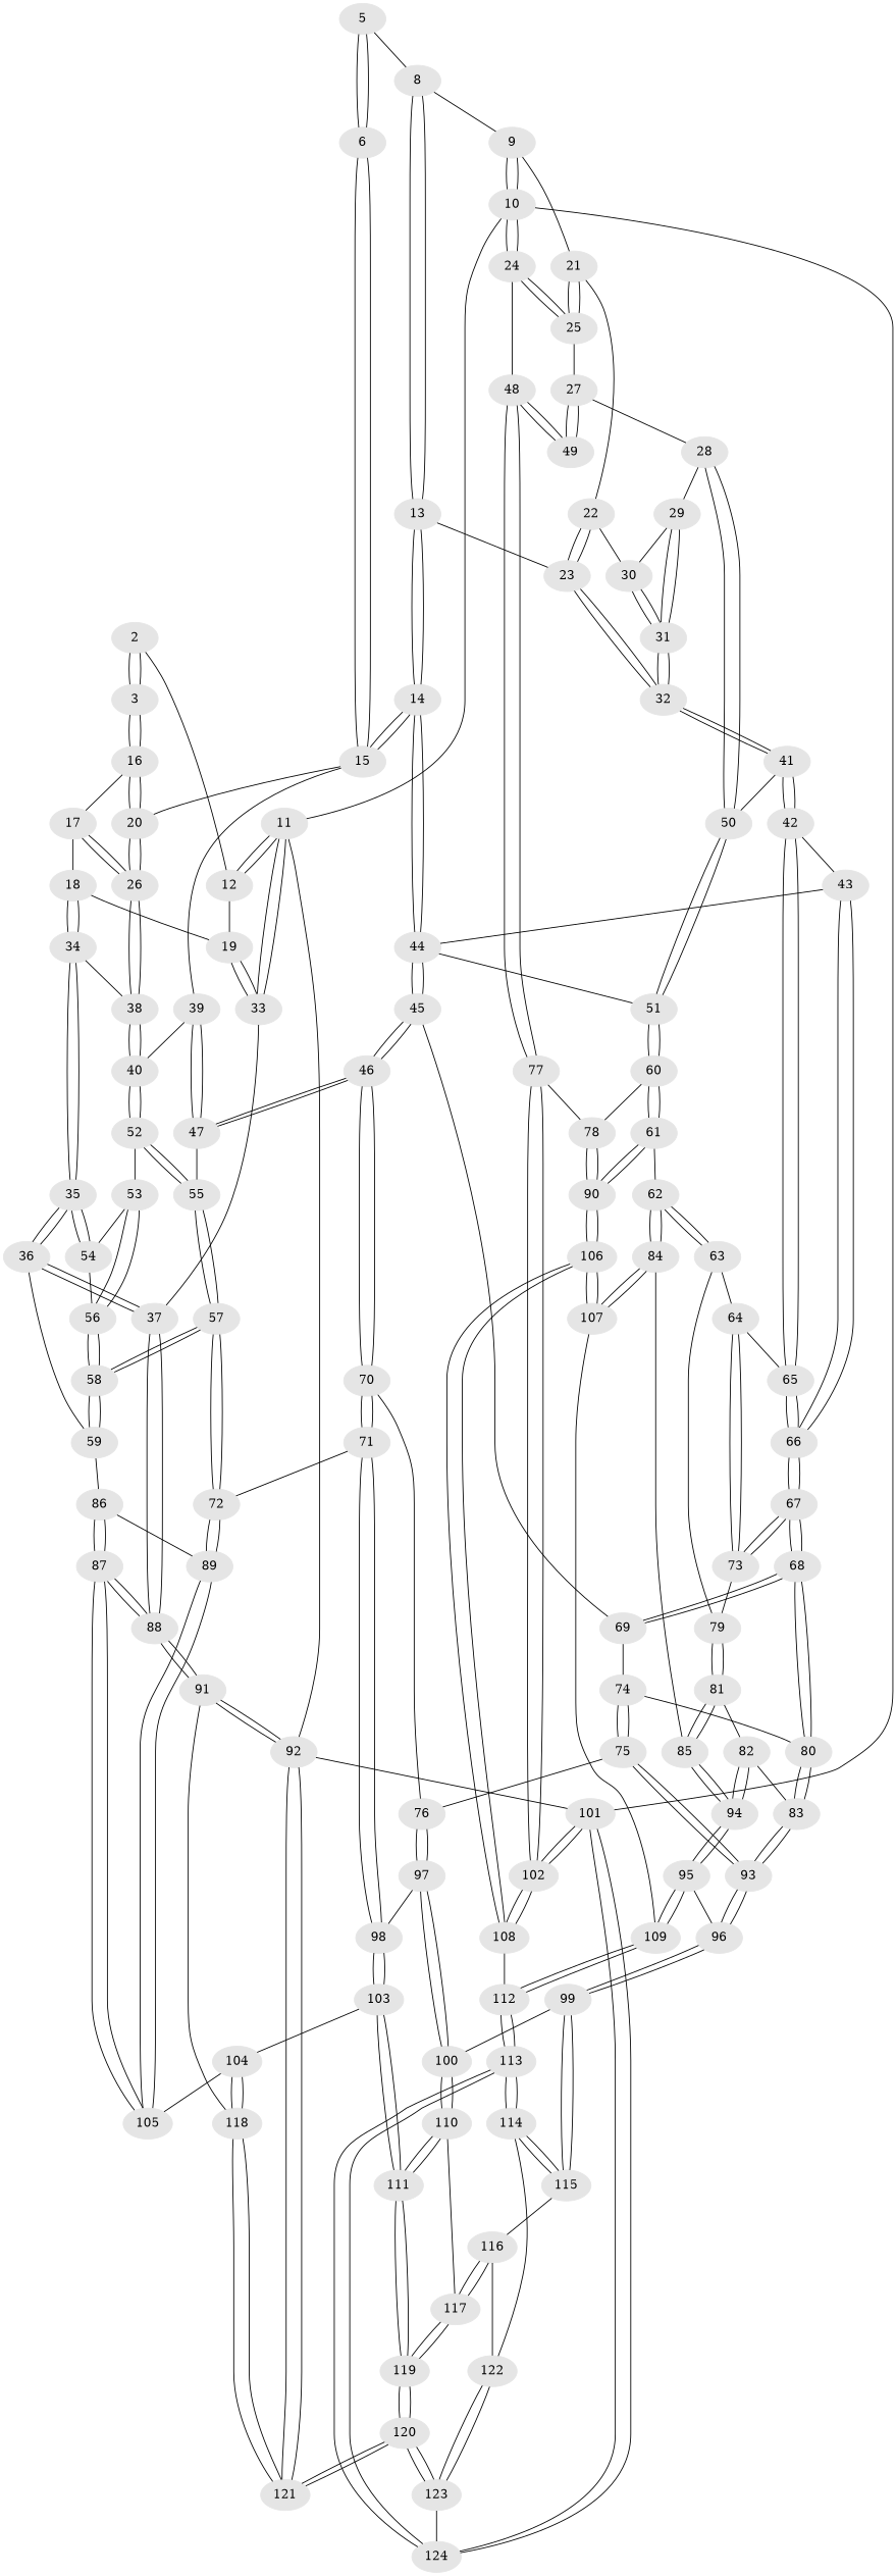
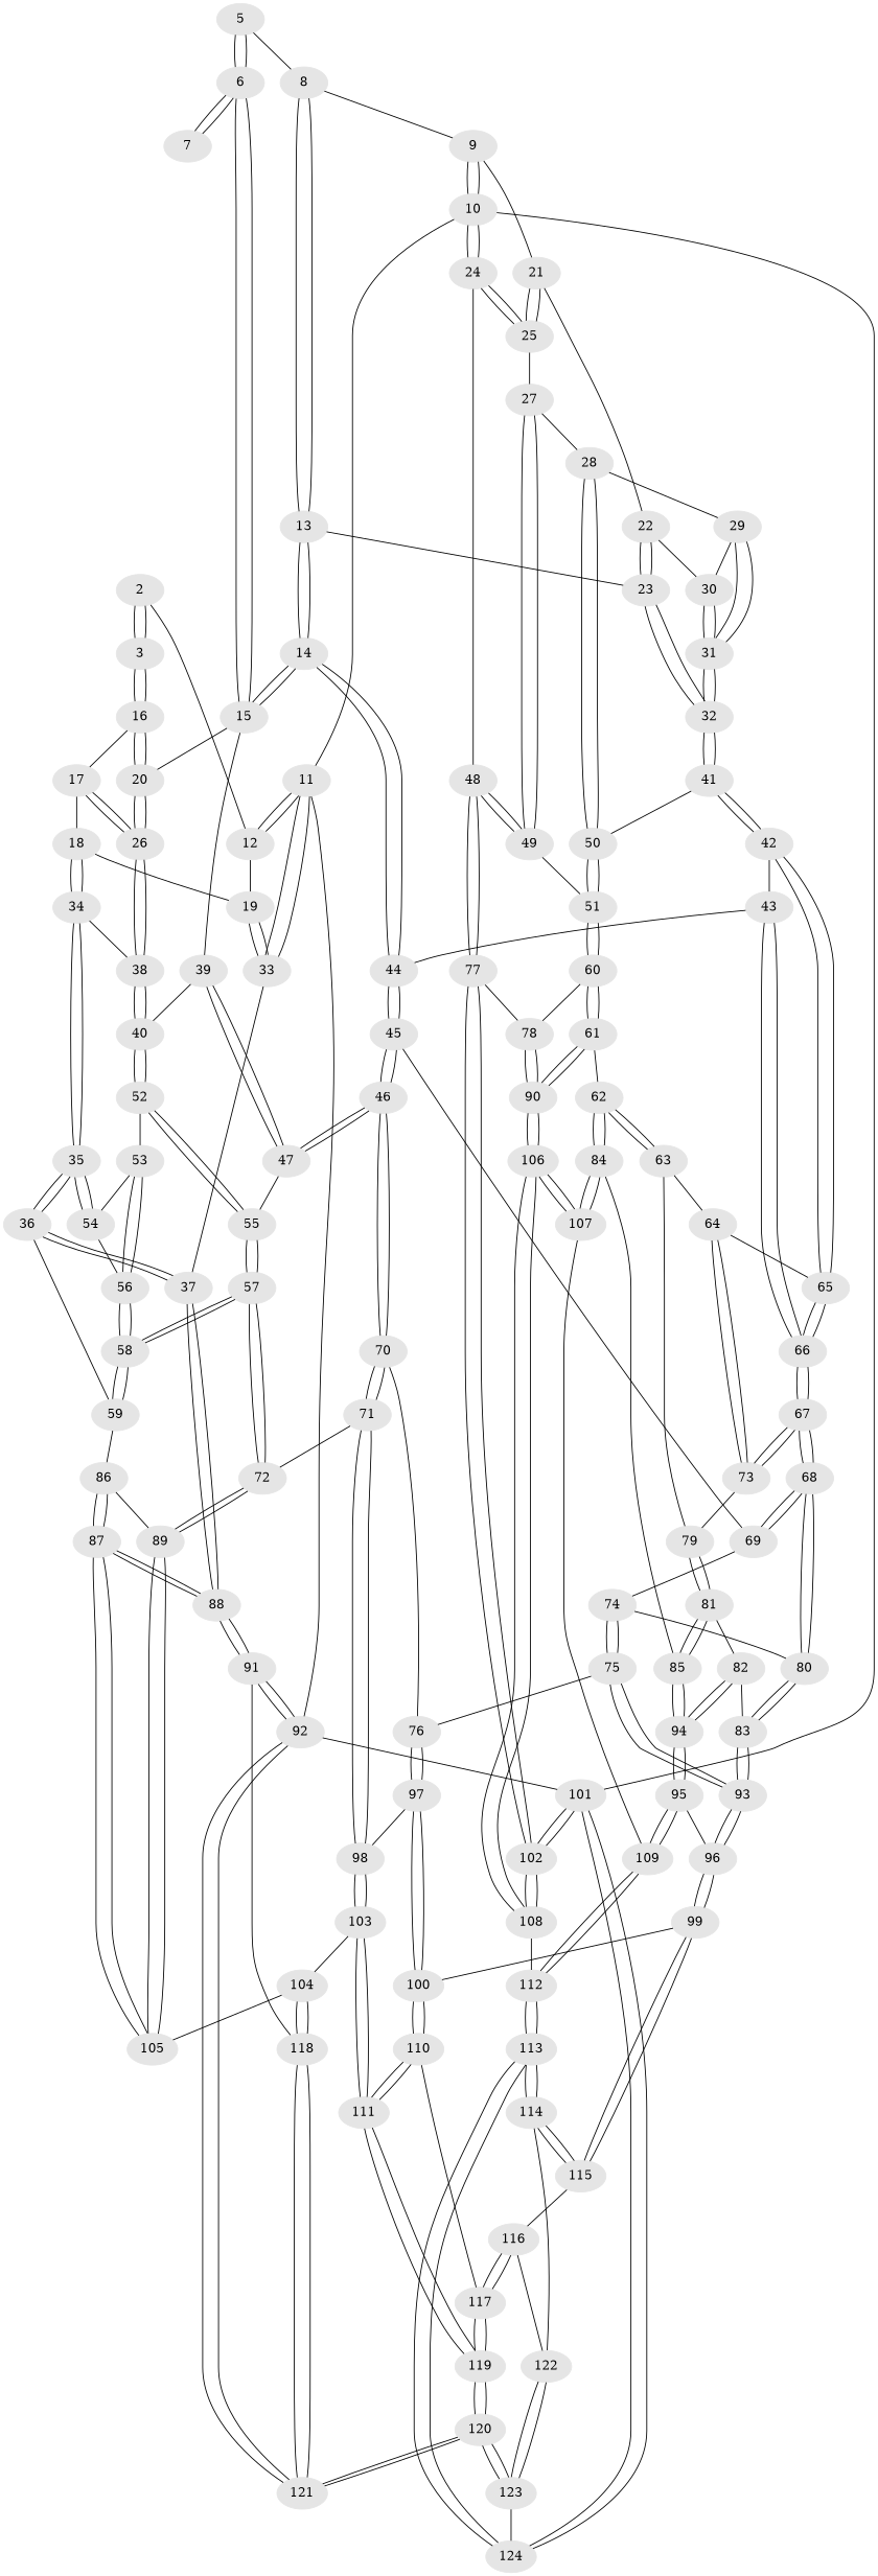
  graph {
    node [color=gray90 style=filled]
    2
    3
    12
    5
    6
    8
    16
    19
    20
    17
+   7
    15
    9
    13
    39
    26
    10
    21
    14
    23
    11
    24
    101
    22
    25
    33
    92
    48
    102
    124
    37
    121
    44
    32
    45
    40
    47
    18
    34
    38
    35
    30
    27
    31
    41
    49
    77
    28
    29
    50
    51
    42
    88
    36
    54
    59
    56
    86
    91
    52
    55
    53
    43
    65
    66
    67
    46
    69
    70
    74
    71
    76
    57
    78
    60
    61
    58
    72
    89
    87
    62
    90
    63
    84
    106
    64
    79
    85
    107
    73
    81
    68
    80
    83
    75
    98
    97
    103
    105
    93
    96
    100
    108
    82
    94
    95
    109
    118
    99
    112
    115
    110
    104
    111
    116
    117
    119
    113
    120
    114
    122
    123
    2 -- 3
    2 -- 3
    2 -- 12
    3 -- 16
    3 -- 16
    12 -- 19
    5 -- 6
    5 -- 6
    5 -- 8
+   6 -- 7
+   6 -- 7
    6 -- 15
    6 -- 15
    8 -- 9
    8 -- 13
    8 -- 13
    16 -- 20
    16 -- 20
    16 -- 17
    19 -- 33
    19 -- 33
    20 -- 26
    20 -- 26
    17 -- 26
    17 -- 26
    17 -- 18
    15 -- 20
    15 -- 39
    9 -- 10
    9 -- 10
    9 -- 21
    13 -- 14
    13 -- 14
    13 -- 23
    39 -- 40
    39 -- 47
    39 -- 47
    26 -- 38
    26 -- 38
    10 -- 11
    10 -- 24
    10 -- 24
    10 -- 101
    21 -- 22
    21 -- 25
    21 -- 25
    14 -- 15
    14 -- 15
    14 -- 44
    14 -- 44
    23 -- 32
    23 -- 32
    11 -- 12
    11 -- 12
    11 -- 33
    11 -- 33
    11 -- 92
    24 -- 25
    24 -- 25
    24 -- 48
    101 -- 102
    101 -- 102
    101 -- 124
    101 -- 124
    22 -- 23
    22 -- 23
    22 -- 30
    25 -- 27
    33 -- 37
    92 -- 101
    92 -- 121
    92 -- 121
    48 -- 49
    48 -- 49
    48 -- 77
    48 -- 77
    102 -- 108
    102 -- 108
    37 -- 88
    37 -- 88
    44 -- 45
    44 -- 45
    32 -- 41
    32 -- 41
    45 -- 46
    45 -- 46
    45 -- 69
    40 -- 52
    40 -- 52
    47 -- 55
    18 -- 19
    18 -- 34
    18 -- 34
    34 -- 38
    34 -- 35
    34 -- 35
    38 -- 40
    38 -- 40
    35 -- 36
    35 -- 36
    35 -- 54
    35 -- 54
    30 -- 31
    30 -- 31
    27 -- 49
    27 -- 49
    27 -- 28
    31 -- 32
    31 -- 32
    41 -- 50
    41 -- 42
    41 -- 42
-   44 -- 51
+   49 -- 51
    77 -- 102
    77 -- 102
    77 -- 78
    28 -- 29
    28 -- 50
    28 -- 50
    29 -- 30
    29 -- 31
    29 -- 31
    50 -- 51
    50 -- 51
    51 -- 60
    51 -- 60
    42 -- 43
    42 -- 65
    42 -- 65
    88 -- 91
    88 -- 91
    36 -- 37
    36 -- 37
    36 -- 59
    54 -- 56
    59 -- 86
    56 -- 58
    56 -- 58
    86 -- 89
    86 -- 87
    86 -- 87
    91 -- 92
    91 -- 92
    91 -- 118
    52 -- 55
    52 -- 55
    52 -- 53
    55 -- 57
    55 -- 57
    53 -- 54
    53 -- 56
    53 -- 56
    43 -- 44
    43 -- 66
    43 -- 66
    65 -- 66
    65 -- 66
    66 -- 67
    66 -- 67
    67 -- 73
    67 -- 73
    67 -- 68
    67 -- 68
    46 -- 47
    46 -- 47
    46 -- 70
    46 -- 70
    69 -- 74
    70 -- 71
    70 -- 71
    70 -- 76
    74 -- 80
    74 -- 75
    74 -- 75
    71 -- 72
    71 -- 98
    71 -- 98
    76 -- 97
    76 -- 97
    57 -- 58
    57 -- 58
    57 -- 72
    57 -- 72
    78 -- 90
    78 -- 90
    60 -- 78
    60 -- 61
    60 -- 61
    61 -- 62
    61 -- 90
    61 -- 90
    58 -- 59
    58 -- 59
    72 -- 89
    72 -- 89
    89 -- 105
    89 -- 105
    87 -- 88
    87 -- 88
    87 -- 105
    87 -- 105
    62 -- 63
    62 -- 63
    62 -- 84
    62 -- 84
    90 -- 106
    90 -- 106
    63 -- 64
    63 -- 79
    84 -- 85
    84 -- 107
    84 -- 107
    106 -- 107
    106 -- 107
    106 -- 108
    106 -- 108
    64 -- 65
    64 -- 73
    64 -- 73
    79 -- 81
    79 -- 81
    85 -- 94
    85 -- 94
    107 -- 109
    73 -- 79
    81 -- 85
    81 -- 85
    81 -- 82
    68 -- 69
    68 -- 69
    68 -- 80
    68 -- 80
    80 -- 83
    80 -- 83
    83 -- 93
    83 -- 93
    75 -- 76
    75 -- 93
    75 -- 93
    98 -- 103
    98 -- 103
    97 -- 98
    97 -- 100
    97 -- 100
    103 -- 104
    103 -- 111
    103 -- 111
    93 -- 96
    93 -- 96
    96 -- 99
    96 -- 99
    100 -- 110
    100 -- 110
    108 -- 112
    82 -- 83
    82 -- 94
    82 -- 94
    94 -- 95
    94 -- 95
    95 -- 96
    95 -- 109
    95 -- 109
    109 -- 112
    109 -- 112
    118 -- 121
    118 -- 121
    99 -- 100
    99 -- 115
    99 -- 115
    112 -- 113
    112 -- 113
    115 -- 116
    110 -- 111
    110 -- 111
    110 -- 117
    104 -- 105
    104 -- 118
    104 -- 118
    111 -- 119
    111 -- 119
    116 -- 117
    116 -- 117
    116 -- 122
    117 -- 119
    117 -- 119
    119 -- 120
    119 -- 120
    113 -- 124
    113 -- 124
    113 -- 114
    113 -- 114
    120 -- 121
    120 -- 121
    120 -- 123
    120 -- 123
    114 -- 115
    114 -- 115
    114 -- 122
    122 -- 123
    122 -- 123
    123 -- 124
  }
